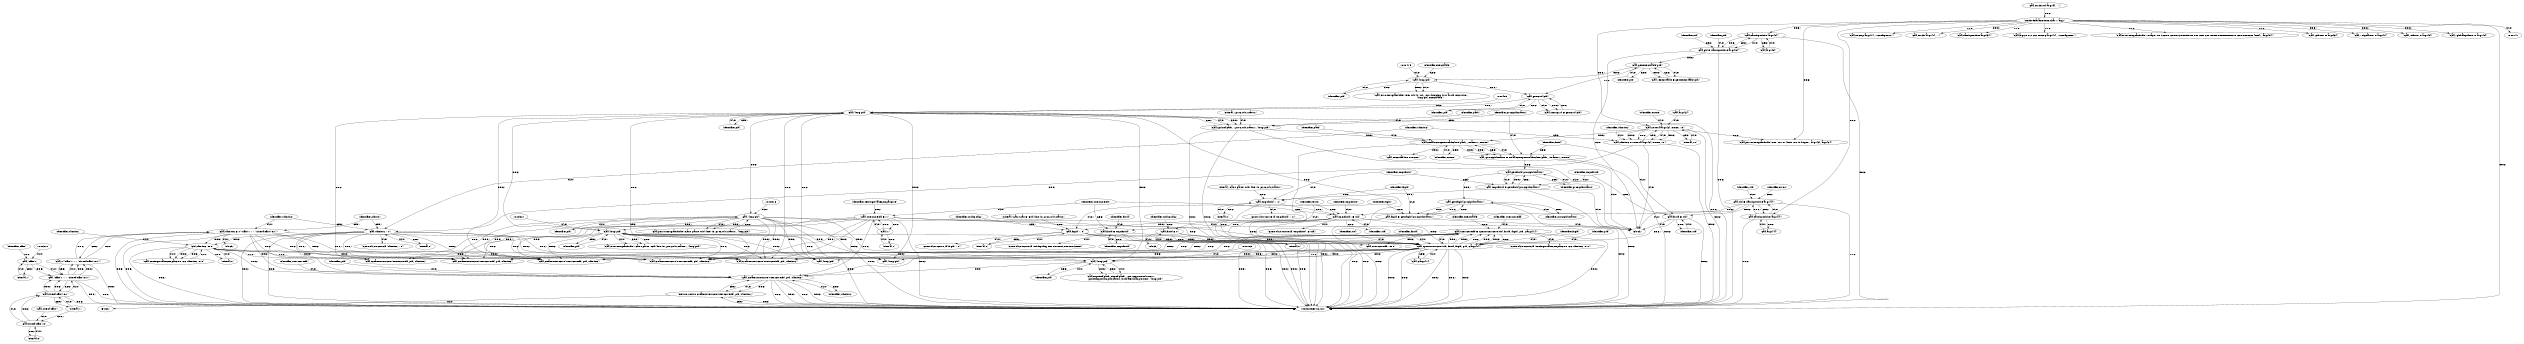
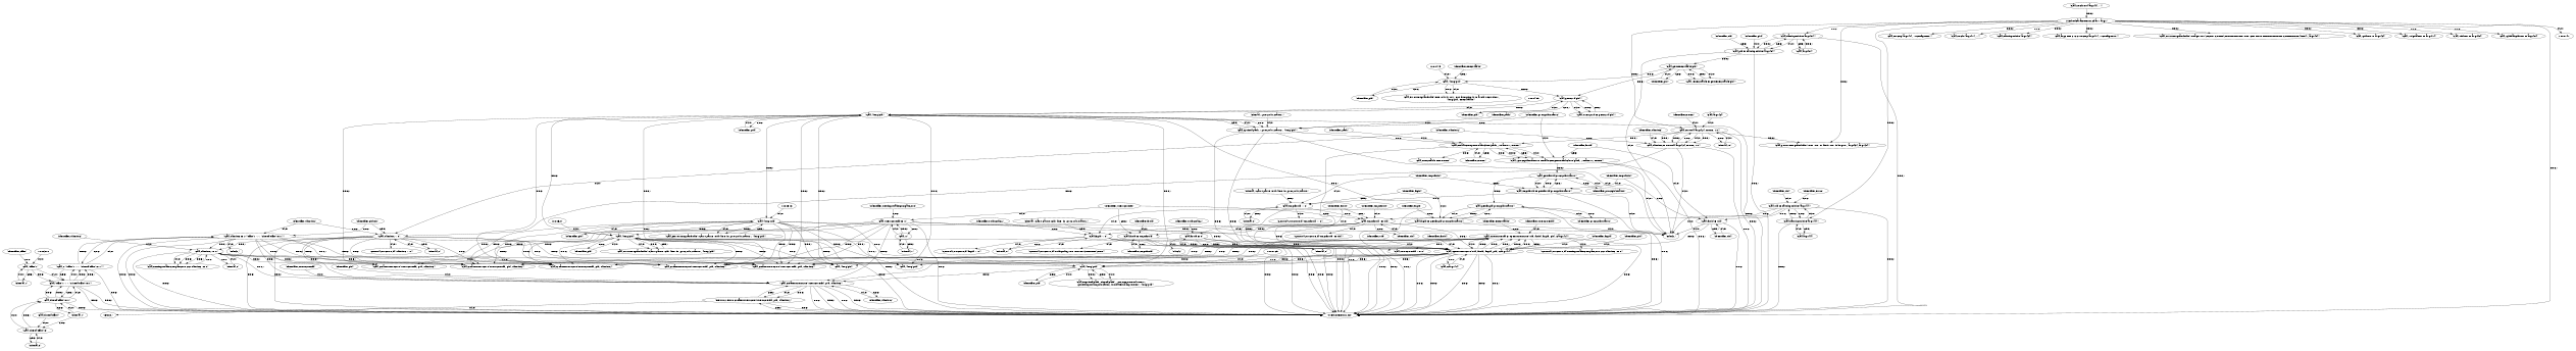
  digraph {
    n1 [label="(Call,create_user_core(user_core_fd, pid, ulimit_c))"]
    n2 [label="(Return,return create_user_core(user_core_fd, pid, ulimit_c);)"]
    n3 [label="(MethodReturn,int)"]
    n4 [label="(Identifier,ulimit_c)"]
    n5 [label="(Block,)"]
    n6 [label="(Call,user_core_fd = open_user_core(uid, fsuid, fsgid, pid, &argv[1]))"]
    n7 [label="(Call,open_user_core(uid, fsuid, fsgid, pid, &argv[1]))"]
    n8 [label="(Call,create_user_core(user_core_fd, pid, ulimit_c))"]
    n9 [label="(Call,create_user_core(user_core_fd, pid, ulimit_c))"]
    n10 [label="(Call,create_user_core(user_core_fd, pid, ulimit_c))"]
    n11 [label="(Call,create_user_core(user_core_fd, pid, ulimit_c))"]
    n12 [label="(ControlStructure,if (setting_MakeCompatCore && ulimit_c != 0))"]
    n13 [label="(Call,create_user_core(user_core_fd, pid, ulimit_c))"]
    n14 [label="(Call,user_core_fd >= 0)"]
    n15 [label="(Call,(long)pid)"]
    n16 [label="(Call,(long)pid)"]
    n17 [label="(Call,(long)pid)"]
    n18 [label="(Call,&argv[1])"]
    n19 [label="(Call,snprintf(path, sizeof(path), \"%s/ccpp-%s-%lu.new\",\n            g_settings_dump_location, iso_date_string(NULL), (long)pid))"]
    n20 [label="(Identifier,pid)"]
    n21 [label="(Call,tmp_fsuid != uid)"]
    n22 [label="(Call,fsuid = tmp_fsuid)"]
    n23 [label="(ControlStructure,if (tmp_fsuid != uid))"]
    n24 [label="(Identifier,uid)"]
    n25 [label="(Identifier,tmp_fsuid)"]
    n26 [label="(ControlStructure,if (suid_policy == DUMP_SUID_UNSAFE))"]
    n27 [label="(Call,tmp_fsuid < 0)"]
    n28 [label="(ControlStructure,if (tmp_fsuid < 0))"]
    n29 [label="(Literal,0)"]
    n30 [label="(Call,tmp_fsuid = get_fsuid(proc_pid_status))"]
    n31 [label="(Call,get_fsuid(proc_pid_status))"]
    n32 [label="(Block,)"]
    n33 [label="(Call,get_fsgid(proc_pid_status))"]
    n34 [label="(Identifier,proc_pid_status)"]
    n35 [label="(Call,fsgid = get_fsgid(proc_pid_status))"]
    n36 [label="(Identifier,proc_pid_status)"]
    n37 [label="(Call,*proc_pid_status = xmalloc_xopen_read_close(path, /*maxsz:*/ NULL))"]
    n38 [label="(Call,xmalloc_xopen_read_close(path, /*maxsz:*/ NULL))"]
    n39 [label="(Identifier,NULL)"]
    n40 [label="(Call,executable == NULL)"]
    n41 [label="(Call,sprintf(path, \"/proc/%lu/status\", (long)pid))"]
    n42 [label="(Call,(long)pid)"]
    n43 [label="(Call,(long)pid)"]
    n44 [label="(Call,(long)pid)"]
    n45 [label="(Identifier,pid)"]
    n46 [label="(Identifier,pid)"]
    n47 [label="(Call,perror_msg_and_die(\"Can't parse 'Uid: line' in /proc/%lu/status\", (long)pid))"]
    n48 [label="(Call,error_msg_and_die(\"Can't parse 'Gid: line' in /proc/%lu/status\", (long)pid))"]
    n49 [label="(Identifier,pid)"]
    n50 [label="(Call,get_cwd(pid))"]
    n51 [label="(Identifier,pid)"]
    n52 [label="(Call,user_pwd = get_cwd(pid))"]
    n53 [label="(Call,(long)pid)"]
    n54 [label="(Call,error_msg_and_die(\"PID %lu is '%s', not dumping it to avoid recursion\",\n                        (long)pid, executable))"]
    n55 [label="(Identifier,pid)"]
    n56 [label="(Call,get_executable(pid))"]
    n57 [label="(Identifier,pid)"]
    n58 [label="(Call,*executable = get_executable(pid))"]
    n59 [label="(Call,pid = xatoi_positive(argv[8]))"]
    n60 [label="(Call,xatoi_positive(argv[8]))"]
    n61 [label="(Call,argv[8])"]
    n62 [label="(MethodParameterIn,char** argv)"]
    n63 [label="(Call,strtoull(argv[2], NULL, 10))"]
    n64 [label="(Call,xatoi_positive(argv[4]))"]
    n65 [label="(Call,strcmp(argv[1], \"--config-test\"))"]
    n66 [label="(Call,strchr(argv[1], ' '))"]
    n67 [label="(Call,xatoi_positive(argv[3]))"]
    n68 [label="(Call,argc == 2 && strcmp(argv[1], \"--config-test\"))"]
    n69 [label="(Call,error_msg_and_die(\"Usage: %s SIGNO CORE_SIZE_LIMIT PID UID GID TIME BINARY_NAME GLOBAL_PID [TID]\", argv[0]))"]
    n70 [label="(Call,*pid_str = argv[3])"]
    n71 [label="(Call,* signal_str = argv[1])"]
    n72 [label="(Call,*tid_str = argv[9])"]
    n73 [label="(Call,*global_pid_str = argv[8])"]
    n74 [label="(Call,perror_msg_and_die(\"PID '%s' or limit '%s' is bogus\", argv[3], argv[2]))"]
    1000147
    n76 [label="(Call,ulimit_c = strtoull(argv[2], NULL, 10))"]
    n77 [label="(Literal,10)"]
    n78 [label="(Call,uid = xatoi_positive(argv[4]))"]
    n79 [label="(Call,argv[4])"]
    n80 [label="(Call,strchrnul(argv[i], ' '))"]
    n81 [label="(Call,ulimit_c < 0)"]
    n82 [label="(Call,fsuid = uid)"]
    n83 [label="(Identifier,uid)"]
    n84 [label="(Call,fsuid = 0)"]
    n85 [label="(Block,)"]
    n86 [label="(Literal,0)"]
    n87 [label="(Call,fsgid < 0)"]
    n88 [label="(ControlStructure,if (fsgid < 0))"]
    n89 [label="(Literal,0)"]
    n90 [label="(Call,user_core_fd = -1)"]
    n91 [label="(Call,-1)"]
    n92 [label="(Literal,1)"]
-   n93 [label="(Gid,ulimit_c != 0)"]
+   n93 [label="(Call,ulimit_c != 0)"]
    n94 [label="(Call,setting_MakeCompatCore && ulimit_c != 0)"]
    n95 [label="(Literal,0)"]
    n96 [label="(Call,ulimit_c = ~((off_t)1 << (sizeof(off_t)*8-1)))"]
    n97 [label="(Call,~((off_t)1 << (sizeof(off_t)*8-1)))"]
    n98 [label="(Block,)"]
    n99 [label="(Call,(off_t)1 << (sizeof(off_t)*8-1))"]
    n100 [label="(Call,sizeof(off_t)*8-1)"]
    n101 [label="(Literal,1)"]
    n102 [label="(Call,(off_t)1)"]
    n103 [label="(Literal,1)"]
    n104 [label="(Call,sizeof(off_t)*8)"]
    n105 [label="(Literal,8)"]
    n106 [label="(Literal,0)"]
    n107 [label="(ControlStructure,if (ulimit_c < 0))"]
    n108 [label="(Literal,\"/proc/%lu/status\")"]
    n109 [label="(Identifier,pid)"]
    n110 [label="(Identifier,NULL)"]
    n111 [label="(Identifier,fsgid)"]
    n112 [label="(Identifier,proc_pid_status)"]
    n113 [label="(Call,sizeof(off_t))"]
    n114 [label="(Identifier,executable)"]
    n115 [label="(Identifier,ulimit_c)"]
    n116 [label="(Identifier,user_core_fd)"]
    n117 [label="(Identifier,fsuid)"]
    n118 [label="(Identifier,fsuid)"]
    n119 [label="(Identifier,path)"]
    n120 [label="(Identifier,user_core_fd)"]
    n121 [label="(Identifier,ulimit_c)"]
    n122 [label="(Identifier,fsgid)"]
    n123 [label="(Identifier,executable)"]
    n124 [label="(Identifier,user_core_fd)"]
    n125 [label="(Identifier,pid_str)"]
    n126 [label="(Identifier,tmp_fsuid)"]
    n127 [label="(Literal,\"Can't parse 'Gid: line' in /proc/%lu/status\")"]
    n128 [label="(Identifier,fsuid)"]
    n129 [label="(Identifier,fsgid)"]
    n130 [label="(Call,argv[2])"]
    n131 [label="(Identifier,uid)"]
    n132 [label="(Identifier,tmp_fsuid)"]
    n133 [label="(Identifier,suid_policy)"]
    n134 [label="(Identifier,pid)"]
    n135 [label="(Identifier,tid)"]
    n136 [label="(Identifier,ulimit_c)"]
    n137 [label="(Identifier,path)"]
    n138 [label="(Identifier,setting_MakeCompatCore)"]
    n139 [label="(Identifier,suid_policy)"]
    n140 [label="(Identifier,fsuid)"]
    n141 [label="(Identifier,errno)"]
    n142 [label="(Literal,\"Can't parse 'Uid: line' in /proc/%lu/status\")"]
    n143 [label="(Identifier,ulimit_c)"]
    n144 [label="(Identifier,pid)"]
    n145 [label="(Identifier,uid)"]
    n146 [label="(Identifier,off_t)"]
    n147 [label="(Identifier,tmp_fsuid)"]
    1000489
    1000475
    1000513
    1000527
    1000765
    1000370
    n1 -> n2 [label="AST: "]
    n1 -> n2 [label="DDG: "]
    n1 -> n3 [label="DDG: "]
    n1 -> n3 [label="DDG: "]
    n1 -> n3 [label="DDG: "]
    n1 -> n3 [label="DDG: "]
    n1 -> n4 [label="CFG: "]
    n2 -> n1 [label="CFG: "]
    n2 -> n3 [label="DDG: "]
    n2 -> n5 [label="AST: "]
    n3 -> n2 [label="CFG: "]
    n4 -> n1 [label="AST: "]
    n6 -> n1 [label="DDG: "]
    n6 -> n3 [label="DDG: "]
    n6 -> n7 [label="CFG: "]
    n6 -> n8 [label="DDG: "]
    n6 -> n9 [label="DDG: "]
    n6 -> n10 [label="DDG: "]
    n6 -> n11 [label="DDG: "]
    n6 -> n12 [label="AST: "]
    n6 -> n13 [label="DDG: "]
    n6 -> n14 [label="DDG: "]
    n7 -> n3 [label="DDG: "]
    n7 -> n3 [label="DDG: "]
    n7 -> n3 [label="DDG: "]
    n7 -> n3 [label="DDG: "]
    n7 -> n3 [label="DDG: "]
    n7 -> n6 [label="AST: "]
    n7 -> n6 [label="DDG: "]
    n7 -> n6 [label="DDG: "]
    n7 -> n6 [label="DDG: "]
    n7 -> n6 [label="DDG: "]
    n7 -> n6 [label="DDG: "]
    n7 -> n8 [label="DDG: "]
    n7 -> n9 [label="DDG: "]
    n7 -> n11 [label="DDG: "]
    n7 -> n13 [label="DDG: "]
    n7 -> n15 [label="DDG: "]
    n7 -> n16 [label="DDG: "]
    n7 -> n17 [label="DDG: "]
    n7 -> n18 [label="CFG: "]
    n15 -> n1 [label="DDG: "]
    n15 -> n19 [label="AST: "]
    n15 -> n19 [label="DDG: "]
    n15 -> n20 [label="CFG: "]
    n18 -> n7 [label="AST: "]
    n19 -> n15 [label="CFG: "]
    n20 -> n15 [label="AST: "]
    n21 -> n3 [label="DDG: "]
    n21 -> n3 [label="DDG: "]
    n21 -> n3 [label="DDG: "]
    n21 -> n7 [label="DDG: "]
    n21 -> n22 [label="DDG: "]
    n21 -> n23 [label="AST: "]
    n21 -> n24 [label="CFG: "]
    n22 -> n3 [label="DDG: "]
    n22 -> n3 [label="DDG: "]
    n22 -> n7 [label="DDG: "]
    n22 -> n25 [label="CFG: "]
    n22 -> n26 [label="AST: "]
    n24 -> n21 [label="AST: "]
    n25 -> n22 [label="AST: "]
    n27 -> n3 [label="DDG: "]
    n27 -> n21 [label="DDG: "]
    n27 -> n28 [label="AST: "]
    n27 -> n29 [label="CFG: "]
    n29 -> n27 [label="AST: "]
    n30 -> n3 [label="DDG: "]
    n30 -> n27 [label="DDG: "]
    n30 -> n31 [label="CFG: "]
    n30 -> n32 [label="AST: "]
    n31 -> n30 [label="AST: "]
    n31 -> n30 [label="DDG: "]
    n31 -> n33 [label="DDG: "]
    n31 -> n34 [label="CFG: "]
    n33 -> n3 [label="DDG: "]
    n33 -> n35 [label="AST: "]
    n33 -> n35 [label="DDG: "]
    n33 -> n36 [label="CFG: "]
    n34 -> n31 [label="AST: "]
    n35 -> n32 [label="AST: "]
    n35 -> n33 [label="CFG: "]
    n35 -> n87 [label="DDG: "]
    n36 -> n33 [label="AST: "]
    n37 -> n3 [label="DDG: "]
    n37 -> n31 [label="DDG: "]
    n37 -> n32 [label="AST: "]
    n37 -> n38 [label="CFG: "]
    n38 -> n3 [label="DDG: "]
    n38 -> n37 [label="AST: "]
    n38 -> n37 [label="DDG: "]
    n38 -> n37 [label="DDG: "]
    n38 -> n39 [label="CFG: "]
    n38 -> n40 [label="DDG: "]
    n39 -> n38 [label="AST: "]
    n41 -> n3 [label="DDG: "]
    n41 -> n3 [label="DDG: "]
    n41 -> n32 [label="AST: "]
    n41 -> n38 [label="DDG: "]
    n41 -> n42 [label="CFG: "]
    n42 -> n3 [label="DDG: "]
    n42 -> n7 [label="DDG: "]
    n42 -> n8 [label="DDG: "]
    n42 -> n9 [label="DDG: "]
    n42 -> n11 [label="DDG: "]
    n42 -> n13 [label="DDG: "]
    n42 -> n15 [label="DDG: "]
    n42 -> n16 [label="DDG: "]
    n42 -> n17 [label="DDG: "]
    n42 -> n41 [label="AST: "]
    n42 -> n41 [label="DDG: "]
    n42 -> n43 [label="DDG: "]
    n42 -> n44 [label="DDG: "]
    n42 -> n45 [label="CFG: "]
    n43 -> n3 [label="DDG: "]
    n43 -> n7 [label="DDG: "]
    n43 -> n8 [label="DDG: "]
    n43 -> n9 [label="DDG: "]
    n43 -> n11 [label="DDG: "]
    n43 -> n13 [label="DDG: "]
    n43 -> n15 [label="DDG: "]
    n43 -> n16 [label="DDG: "]
    n43 -> n17 [label="DDG: "]
    n43 -> n44 [label="DDG: "]
    n43 -> n46 [label="CFG: "]
    n43 -> n47 [label="AST: "]
    n43 -> n47 [label="DDG: "]
    n44 -> n3 [label="DDG: "]
    n44 -> n7 [label="DDG: "]
    n44 -> n8 [label="DDG: "]
    n44 -> n9 [label="DDG: "]
    n44 -> n11 [label="DDG: "]
    n44 -> n13 [label="DDG: "]
    n44 -> n15 [label="DDG: "]
    n44 -> n16 [label="DDG: "]
    n44 -> n17 [label="DDG: "]
    n44 -> n48 [label="AST: "]
    n44 -> n48 [label="DDG: "]
    n44 -> n49 [label="CFG: "]
    n45 -> n42 [label="AST: "]
    n46 -> n43 [label="AST: "]
    n47 -> n43 [label="CFG: "]
    n48 -> n44 [label="CFG: "]
    n49 -> n44 [label="AST: "]
    n50 -> n42 [label="DDG: "]
    n50 -> n51 [label="CFG: "]
    n50 -> n52 [label="AST: "]
    n50 -> n52 [label="DDG: "]
    n51 -> n50 [label="AST: "]
    n52 -> n50 [label="CFG: "]
    n53 -> n50 [label="DDG: "]
    n53 -> n54 [label="AST: "]
    n53 -> n54 [label="DDG: "]
    n53 -> n55 [label="CFG: "]
    n55 -> n53 [label="AST: "]
    n56 -> n50 [label="DDG: "]
    n56 -> n53 [label="DDG: "]
    n56 -> n57 [label="CFG: "]
    n56 -> n58 [label="AST: "]
    n56 -> n58 [label="DDG: "]
    n57 -> n56 [label="AST: "]
    n58 -> n56 [label="CFG: "]
    n59 -> n3 [label="DDG: "]
    n59 -> n32 [label="AST: "]
    n59 -> n56 [label="DDG: "]
    n59 -> n60 [label="CFG: "]
    n60 -> n3 [label="DDG: "]
    n60 -> n59 [label="AST: "]
    n60 -> n59 [label="DDG: "]
    n60 -> n61 [label="CFG: "]
-   n61 -> n60 [label="AST: "]
+   n61 -> n60 [label="DDG: "]
    n62 -> n3 [label="DDG: "]
    n62 -> n60 [label="DDG: "]
    n62 -> n63 [label="DDG: "]
    n62 -> n64 [label="DDG: "]
    n62 -> n65 [label="DDG: "]
    n62 -> n66 [label="DDG: "]
    n62 -> n67 [label="DDG: "]
    n62 -> n68 [label="DDG: "]
    n62 -> n69 [label="DDG: "]
    n62 -> n70 [label="DDG: "]
    n62 -> n71 [label="DDG: "]
    n62 -> n72 [label="DDG: "]
    n62 -> n73 [label="DDG: "]
    n62 -> n74 [label="DDG: "]
    n62 -> 1000147 [label="AST: "]
    n63 -> n3 [label="DDG: "]
    n63 -> n38 [label="DDG: "]
    n63 -> n74 [label="DDG: "]
    n63 -> n76 [label="AST: "]
    n63 -> n76 [label="DDG: "]
    n63 -> n76 [label="DDG: "]
    n63 -> n76 [label="DDG: "]
    n63 -> n77 [label="CFG: "]
    n64 -> n3 [label="DDG: "]
    n64 -> n78 [label="AST: "]
    n64 -> n78 [label="DDG: "]
    n64 -> n79 [label="CFG: "]
    n76 -> n3 [label="DDG: "]
    n76 -> n32 [label="AST: "]
    n76 -> n63 [label="CFG: "]
    n76 -> n81 [label="DDG: "]
    n77 -> n63 [label="AST: "]
    n78 -> n3 [label="DDG: "]
    n78 -> n21 [label="DDG: "]
    n78 -> n32 [label="AST: "]
    n78 -> n64 [label="CFG: "]
    n78 -> n82 [label="DDG: "]
    n79 -> n64 [label="AST: "]
    n80 -> n62 [label="DDG: "]
    n81 -> n1 [label="DDG: "]
    n81 -> n3 [label="DDG: "]
    n81 -> n3 [label="DDG: "]
    n81 -> n8 [label="DDG: "]
    n81 -> n9 [label="DDG: "]
    n81 -> n10 [label="DDG: "]
    n81 -> n11 [label="DDG: "]
    n81 -> n13 [label="DDG: "]
    n81 -> n93 [label="DDG: "]
    n81 -> n106 [label="CFG: "]
    n81 -> n107 [label="AST: "]
    n82 -> n3 [label="DDG: "]
    n82 -> n7 [label="DDG: "]
    n82 -> n32 [label="AST: "]
    n82 -> n83 [label="CFG: "]
    n83 -> n82 [label="AST: "]
    n84 -> n3 [label="DDG: "]
    n84 -> n7 [label="DDG: "]
    n84 -> n85 [label="AST: "]
    n84 -> n86 [label="CFG: "]
    n86 -> n84 [label="AST: "]
    n87 -> n3 [label="DDG: "]
    n87 -> n3 [label="DDG: "]
    n87 -> n7 [label="DDG: "]
    n87 -> n88 [label="AST: "]
    n87 -> n89 [label="CFG: "]
    n89 -> n87 [label="AST: "]
    n90 -> n1 [label="DDG: "]
    n90 -> n3 [label="DDG: "]
    n90 -> n8 [label="DDG: "]
    n90 -> n9 [label="DDG: "]
    n90 -> n10 [label="DDG: "]
    n90 -> n11 [label="DDG: "]
    n90 -> n13 [label="DDG: "]
    n90 -> n14 [label="DDG: "]
    n90 -> n32 [label="AST: "]
    n90 -> n91 [label="CFG: "]
    n91 -> n90 [label="AST: "]
    n91 -> n90 [label="DDG: "]
    n91 -> n92 [label="CFG: "]
    n92 -> n91 [label="AST: "]
    n93 -> n1 [label="DDG: "]
    n93 -> n3 [label="DDG: "]
    n93 -> n8 [label="DDG: "]
    n93 -> n9 [label="DDG: "]
    n93 -> n10 [label="DDG: "]
    n93 -> n11 [label="DDG: "]
    n93 -> n13 [label="DDG: "]
    n93 -> n94 [label="AST: "]
    n93 -> n94 [label="DDG: "]
    n93 -> n94 [label="DDG: "]
    n93 -> n95 [label="CFG: "]
    n94 -> n93 [label="CFG: "]
    n95 -> n93 [label="AST: "]
    n96 -> n1 [label="DDG: "]
    n96 -> n3 [label="DDG: "]
    n96 -> n3 [label="DDG: "]
    n96 -> n8 [label="DDG: "]
    n96 -> n9 [label="DDG: "]
    n96 -> n10 [label="DDG: "]
    n96 -> n11 [label="DDG: "]
    n96 -> n13 [label="DDG: "]
    n96 -> n93 [label="DDG: "]
    n96 -> n97 [label="CFG: "]
    n96 -> n98 [label="AST: "]
    n97 -> n3 [label="DDG: "]
    n97 -> n96 [label="AST: "]
    n97 -> n96 [label="DDG: "]
    n97 -> n99 [label="CFG: "]
    n99 -> n3 [label="DDG: "]
    n99 -> n3 [label="DDG: "]
    n99 -> n97 [label="AST: "]
    n99 -> n97 [label="DDG: "]
    n99 -> n97 [label="DDG: "]
    n99 -> n100 [label="CFG: "]
    n100 -> n3 [label="DDG: "]
    n100 -> n99 [label="AST: "]
    n100 -> n99 [label="DDG: "]
    n100 -> n99 [label="DDG: "]
    n100 -> n101 [label="CFG: "]
    n101 -> n100 [label="AST: "]
    n101 -> n104 [label="CFG: "]
    n102 -> n99 [label="AST: "]
    n102 -> n99 [label="DDG: "]
    n102 -> n103 [label="CFG: "]
    n103 -> n102 [label="AST: "]
    n104 -> n100 [label="AST: "]
    n104 -> n100 [label="DDG: "]
    n104 -> n105 [label="CFG: "]
    n105 -> n104 [label="AST: "]
    n106 -> n81 [label="AST: "]
    n108 -> n41 [label="AST: "]
    n109 -> n59 [label="AST: "]
    n110 -> n63 [label="AST: "]
    n111 -> n35 [label="CFG: "]
    n111 -> n87 [label="AST: "]
    n112 -> n37 [label="AST: "]
    n112 -> n41 [label="CFG: "]
    n113 -> n104 [label="AST: "]
    n114 -> n53 [label="CFG: "]
    n115 -> n81 [label="CFG: "]
    n115 -> n96 [label="AST: "]
    n116 -> n6 [label="AST: "]
    n117 -> n37 [label="CFG: "]
    n117 -> n82 [label="AST: "]
    n118 -> n7 [label="AST: "]
    n119 -> n41 [label="AST: "]
    n120 -> n1 [label="AST: "]
    n121 -> n76 [label="AST: "]
    n122 -> n7 [label="AST: "]
    n123 -> n6 [label="CFG: "]
    n124 -> n21 [label="CFG: "]
    n124 -> n22 [label="CFG: "]
    n124 -> n90 [label="AST: "]
    n125 -> n81 [label="CFG: "]
    n125 -> n96 [label="CFG: "]
    n126 -> n30 [label="AST: "]
    n126 -> n82 [label="CFG: "]
    n127 -> n87 [label="CFG: "]
    n128 -> n21 [label="CFG: "]
    n128 -> n84 [label="AST: "]
    n129 -> n27 [label="CFG: "]
    n129 -> n35 [label="AST: "]
    n130 -> n63 [label="AST: "]
    n131 -> n78 [label="AST: "]
    n132 -> n21 [label="AST: "]
    n133 -> n84 [label="CFG: "]
    n134 -> n7 [label="AST: "]
    n135 -> n59 [label="CFG: "]
    n136 -> n76 [label="CFG: "]
    n136 -> n81 [label="AST: "]
    n137 -> n38 [label="AST: "]
    n138 -> n90 [label="CFG: "]
    n139 -> n87 [label="CFG: "]
    n140 -> n22 [label="AST: "]
    n141 -> n78 [label="CFG: "]
    n142 -> n27 [label="CFG: "]
    n143 -> n93 [label="AST: "]
    n144 -> n1 [label="AST: "]
    n145 -> n7 [label="AST: "]
    n146 -> n102 [label="CFG: "]
    n147 -> n27 [label="AST: "]
    n147 -> n30 [label="CFG: "]
    1000489 -> n42 [label="AST: "]
    1000475 -> n53 [label="AST: "]
    1000513 -> n43 [label="AST: "]
    1000527 -> n44 [label="AST: "]
    1000765 -> n15 [label="AST: "]
    1000370 -> n102 [label="AST: "]
  }
